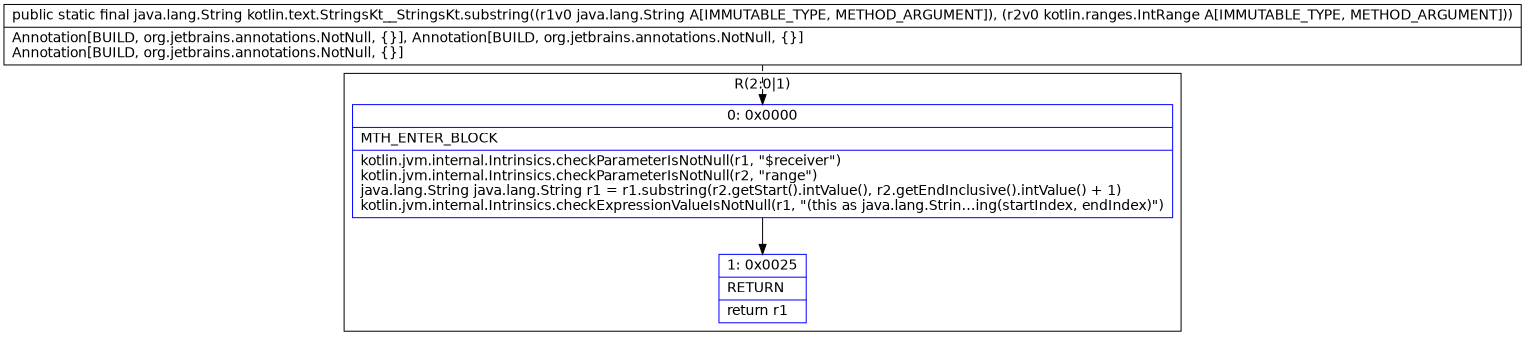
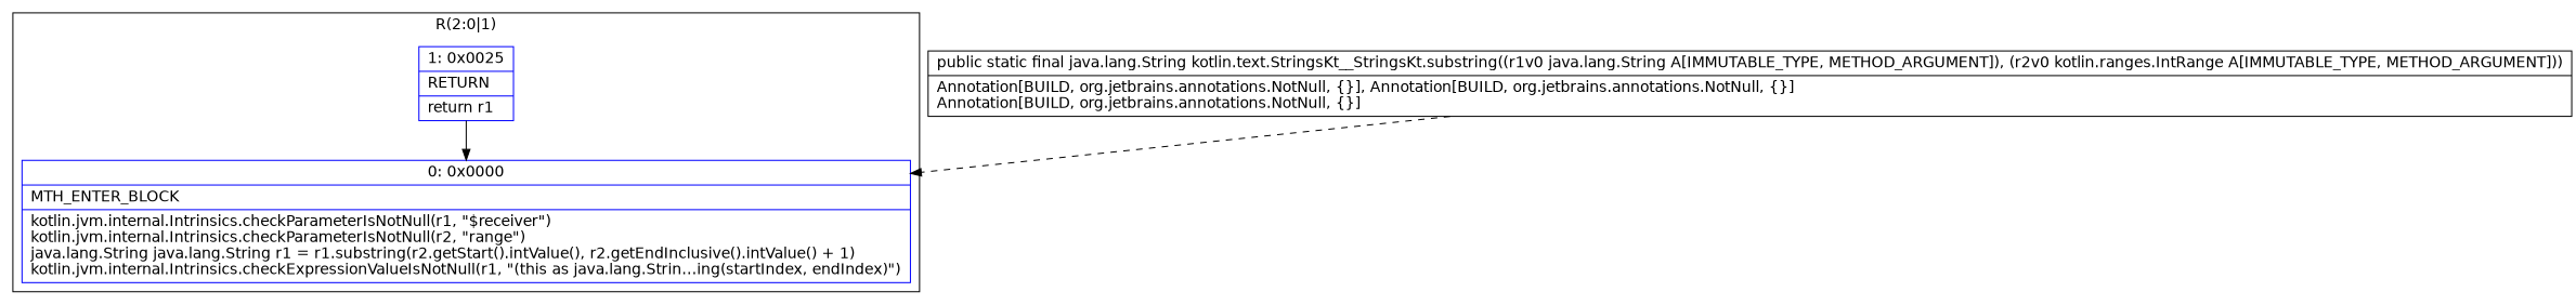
  digraph {
    fontname="DejaVu Sans"
    node [color=blue shape=record fontname="DejaVu Sans"]
    edge [fontname="DejaVu Sans"]
    n1 [label="{0\:\ 0x0000|MTH_ENTER_BLOCK\l|kotlin.jvm.internal.Intrinsics.checkParameterIsNotNull(r1, \"$receiver\")\lkotlin.jvm.internal.Intrinsics.checkParameterIsNotNull(r2, \"range\")\ljava.lang.String java.lang.String r1 = r1.substring(r2.getStart().intValue(), r2.getEndInclusive().intValue() + 1)\lkotlin.jvm.internal.Intrinsics.checkExpressionValueIsNotNull(r1, \"(this as java.lang.Strin…ing(startIndex, endIndex)\")\l}"]
    n2 [label="{1\:\ 0x0025|RETURN\l|return r1\l}"]
    n3 [label="{public static final java.lang.String kotlin.text.StringsKt__StringsKt.substring((r1v0 java.lang.String A[IMMUTABLE_TYPE, METHOD_ARGUMENT]), (r2v0 kotlin.ranges.IntRange A[IMMUTABLE_TYPE, METHOD_ARGUMENT]))  | Annotation[BUILD, org.jetbrains.annotations.NotNull, \{\}], Annotation[BUILD, org.jetbrains.annotations.NotNull, \{\}]\lAnnotation[BUILD, org.jetbrains.annotations.NotNull, \{\}]\l}" color=""]
    subgraph cluster_1 {
      label="R(2:0|1)"
      n1
      n2
    }
-   n1 -> n2 [style=solid]
+   n2 -> n1 [style=solid]
    n3 -> n1 [style=dashed]
  }
